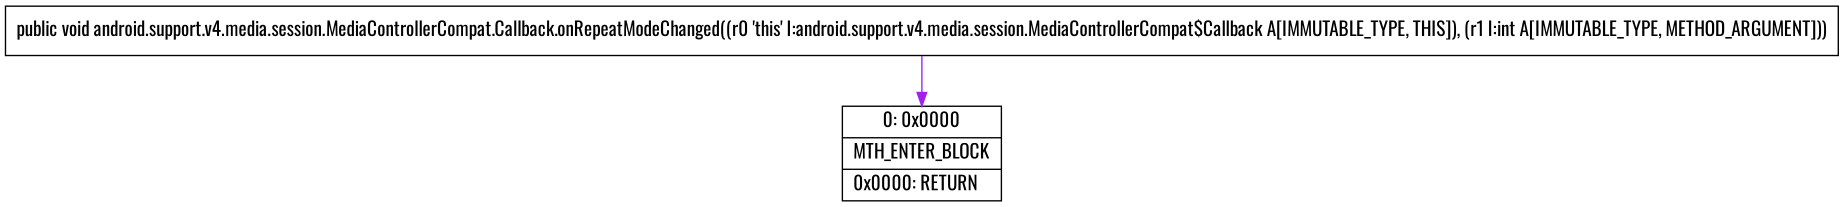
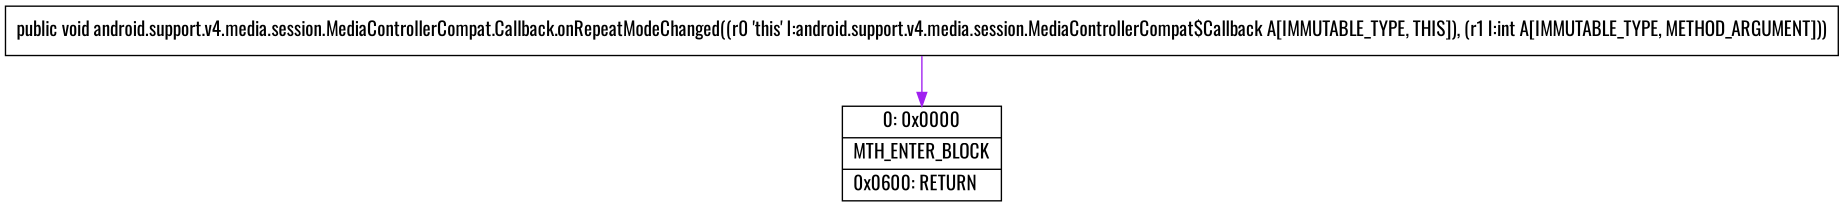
  digraph {
    fontname=Oswald
    node [shape=record fontname=Oswald]
-   n1 [label="{0\:\ 0x0000|MTH_ENTER_BLOCK\l|0x0000: RETURN   \l}"]
+   n1 [label="{0\:\ 0x0000|MTH_ENTER_BLOCK\l|0x0600: RETURN   \l}"]
    n2 [label="{public void android.support.v4.media.session.MediaControllerCompat.Callback.onRepeatModeChanged((r0 'this' I:android.support.v4.media.session.MediaControllerCompat$Callback A[IMMUTABLE_TYPE, THIS]), (r1 I:int A[IMMUTABLE_TYPE, METHOD_ARGUMENT])) }"]
    n2 -> n1 [color=purple fontname=Oswald]
  }
